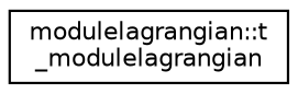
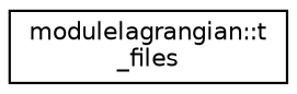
  digraph {
    rankdir=LR
-   n1 [color=black fillcolor=white fontname=Helvetica fontsize=10 height=0.2 label="modulelagrangian::t\l_modulelagrangian" shape=record style=filled width=0.4]
+   n1 [color=black fillcolor=white fontname=Helvetica fontsize=10 height=0.2 label="modulelagrangian::t\l_files" shape=record style=filled width=0.4]
  }
